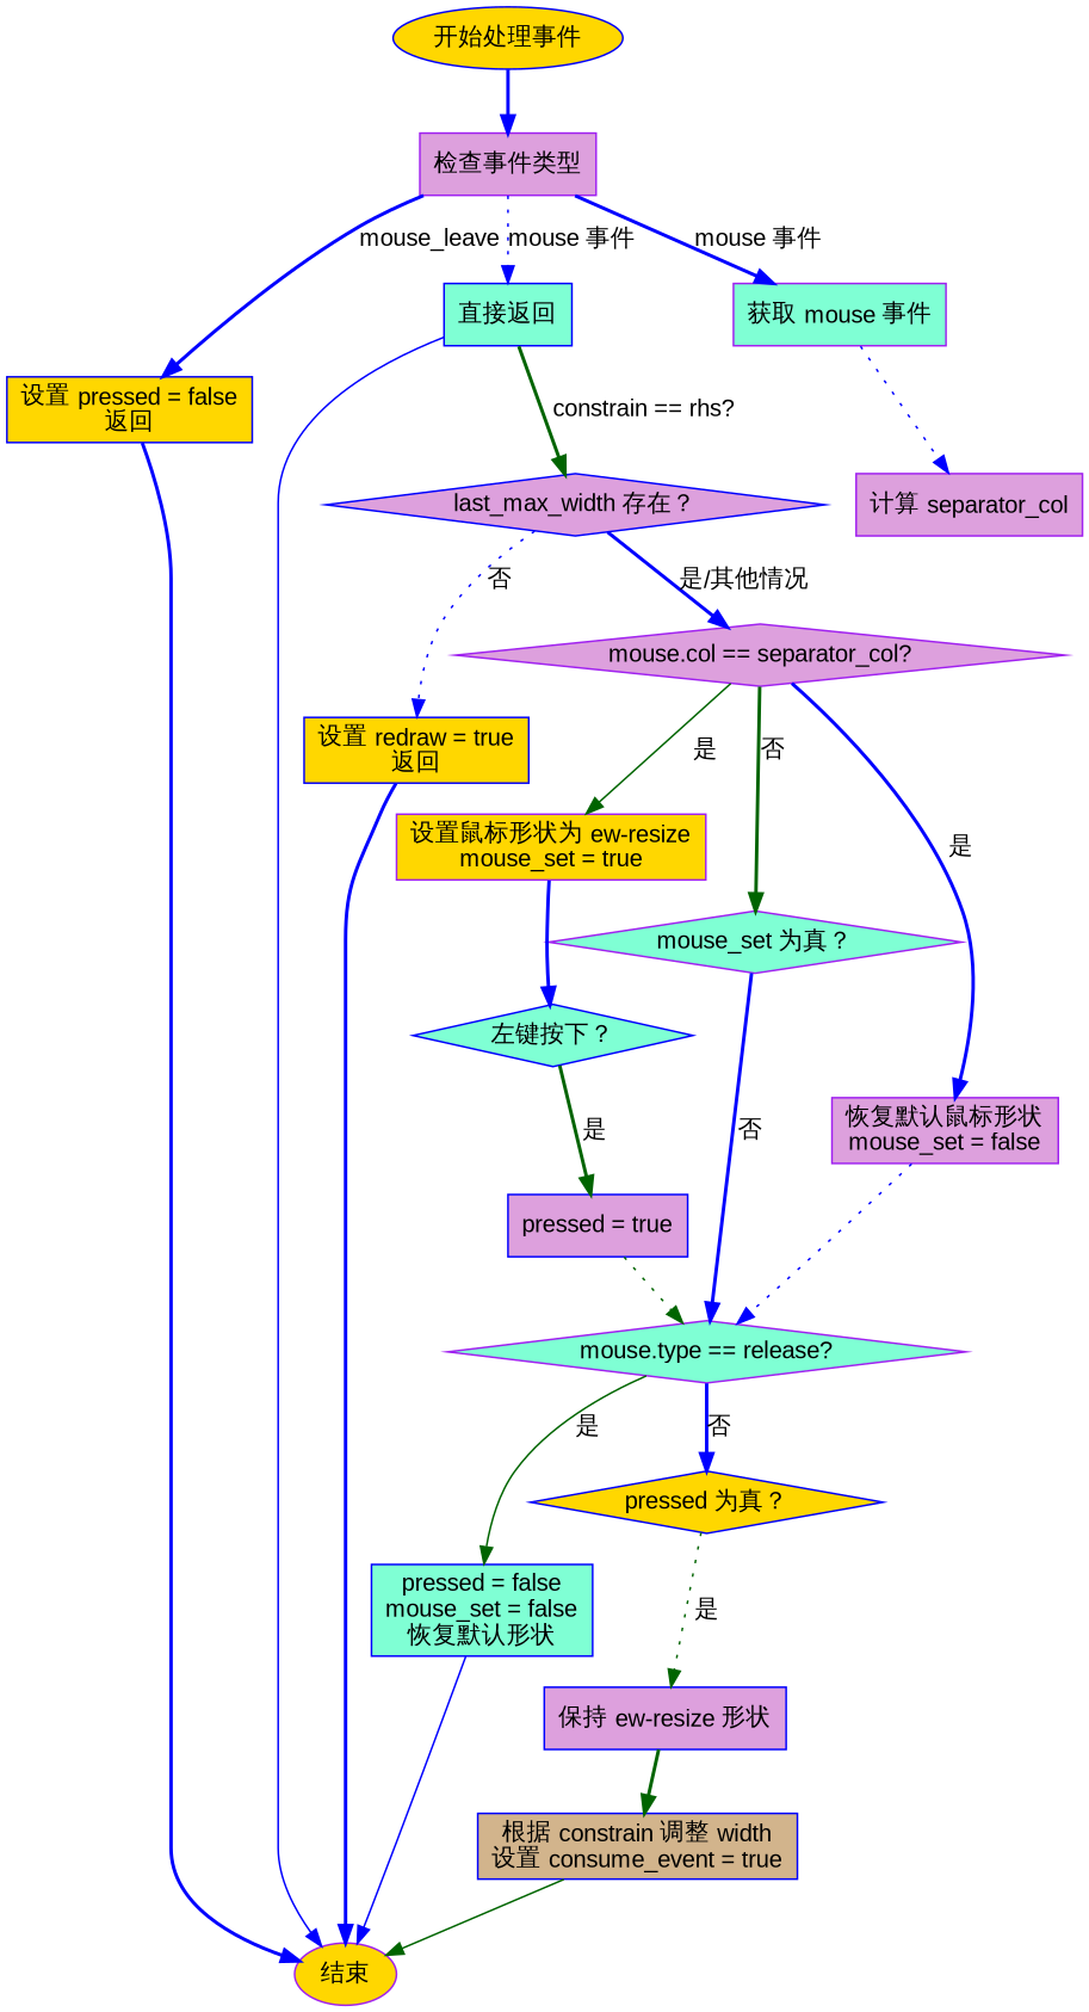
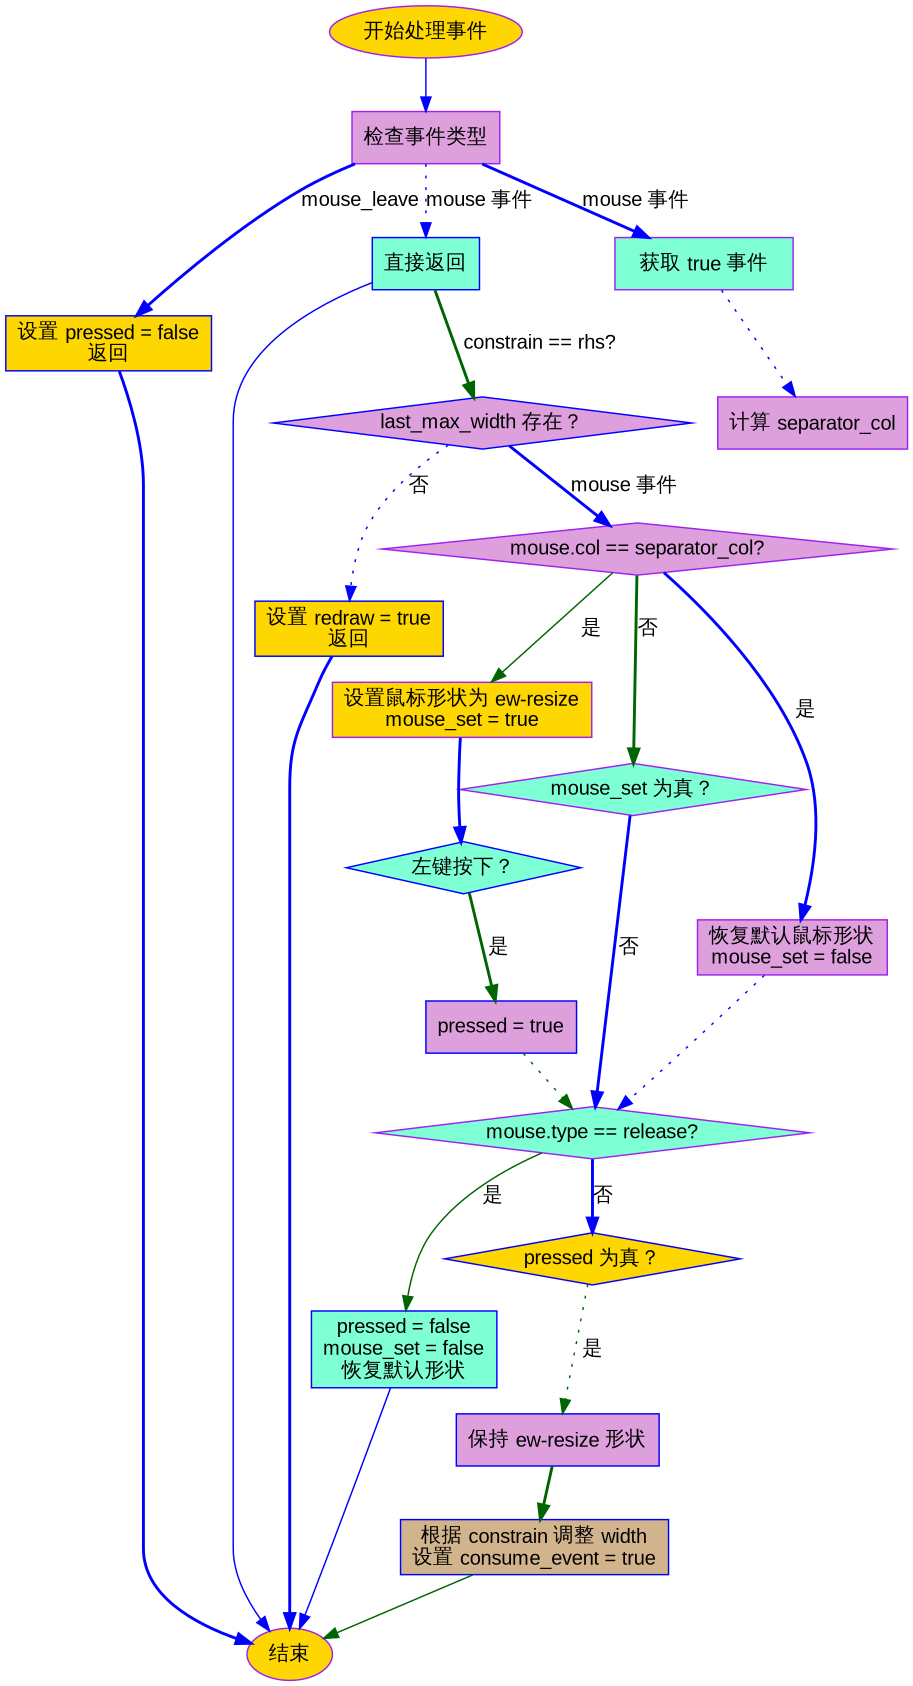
  digraph {
    node [color=blue fillcolor=plum fontname=Arial shape=rectangle style=filled]
    edge [color=blue fontname=Arial style=bold]
-   n1 [fillcolor=gold label="开始处理事件" shape=ellipse]
+   n1 [color=purple fillcolor=gold label="开始处理事件" shape=ellipse]
    n2 [color=purple label="检查事件类型"]
    n3 [fillcolor=gold label="设置 pressed = false\n返回"]
    n4 [fillcolor=aquamarine label="直接返回"]
-   n5 [color=purple fillcolor=aquamarine label="获取 mouse 事件"]
+   n5 [color=purple fillcolor=aquamarine label="获取 true 事件"]
    n6 [color=purple fillcolor=gold label="结束" shape=ellipse]
    n7 [label="last_max_width 存在？" shape=diamond]
    n8 [color=purple label="计算 separator_col"]
    n9 [fillcolor=gold label="设置 redraw = true\n返回"]
    n10 [color=purple label="mouse.col == separator_col?" shape=diamond]
    n11 [color=purple fillcolor=gold label="设置鼠标形状为 ew-resize\nmouse_set = true"]
    n12 [color=purple fillcolor=aquamarine label="mouse_set 为真？" shape=diamond]
    n13 [color=purple label="恢复默认鼠标形状\nmouse_set = false"]
    n14 [fillcolor=aquamarine label="左键按下？" shape=diamond]
    n15 [color=purple fillcolor=aquamarine label="mouse.type == release?" shape=diamond]
    n16 [label="pressed = true"]
    n17 [fillcolor=aquamarine label="pressed = false\nmouse_set = false\n恢复默认形状"]
    n18 [fillcolor=gold label="pressed 为真？" shape=diamond]
    n19 [label="保持 ew-resize 形状"]
    n20 [fillcolor=tan label="根据 constrain 调整 width\n设置 consume_event = true"]
-   n1 -> n2
+   n1 -> n2 [style=solid]
    n2 -> n3 [label=mouse_leave]
    n2 -> n4 [label="mouse 事件" style=dotted]
    n2 -> n5 [label="mouse 事件"]
    n3 -> n6
    n4 -> n6 [style=solid]
    n4 -> n7 [color=darkgreen label="constrain == rhs?"]
    n5 -> n8 [style=dotted]
    n7 -> n9 [label="否" style=dotted]
-   n7 -> n10 [label="是/其他情况"]
+   n7 -> n10 [label="mouse 事件"]
    n9 -> n6
    n10 -> n11 [color=darkgreen label="是" style=solid]
    n10 -> n12 [color=darkgreen label="否"]
    n10 -> n13 [label="是"]
    n11 -> n14
    n12 -> n15 [label="否"]
    n13 -> n15 [style=dotted]
    n14 -> n16 [color=darkgreen label="是"]
    n15 -> n17 [color=darkgreen label="是" style=solid]
    n15 -> n18 [label="否"]
    n16 -> n15 [color=darkgreen style=dotted]
    n17 -> n6 [style=solid]
    n18 -> n19 [color=darkgreen label="是" style=dotted]
    n19 -> n20 [color=darkgreen]
    n20 -> n6 [color=darkgreen style=solid]
  }
